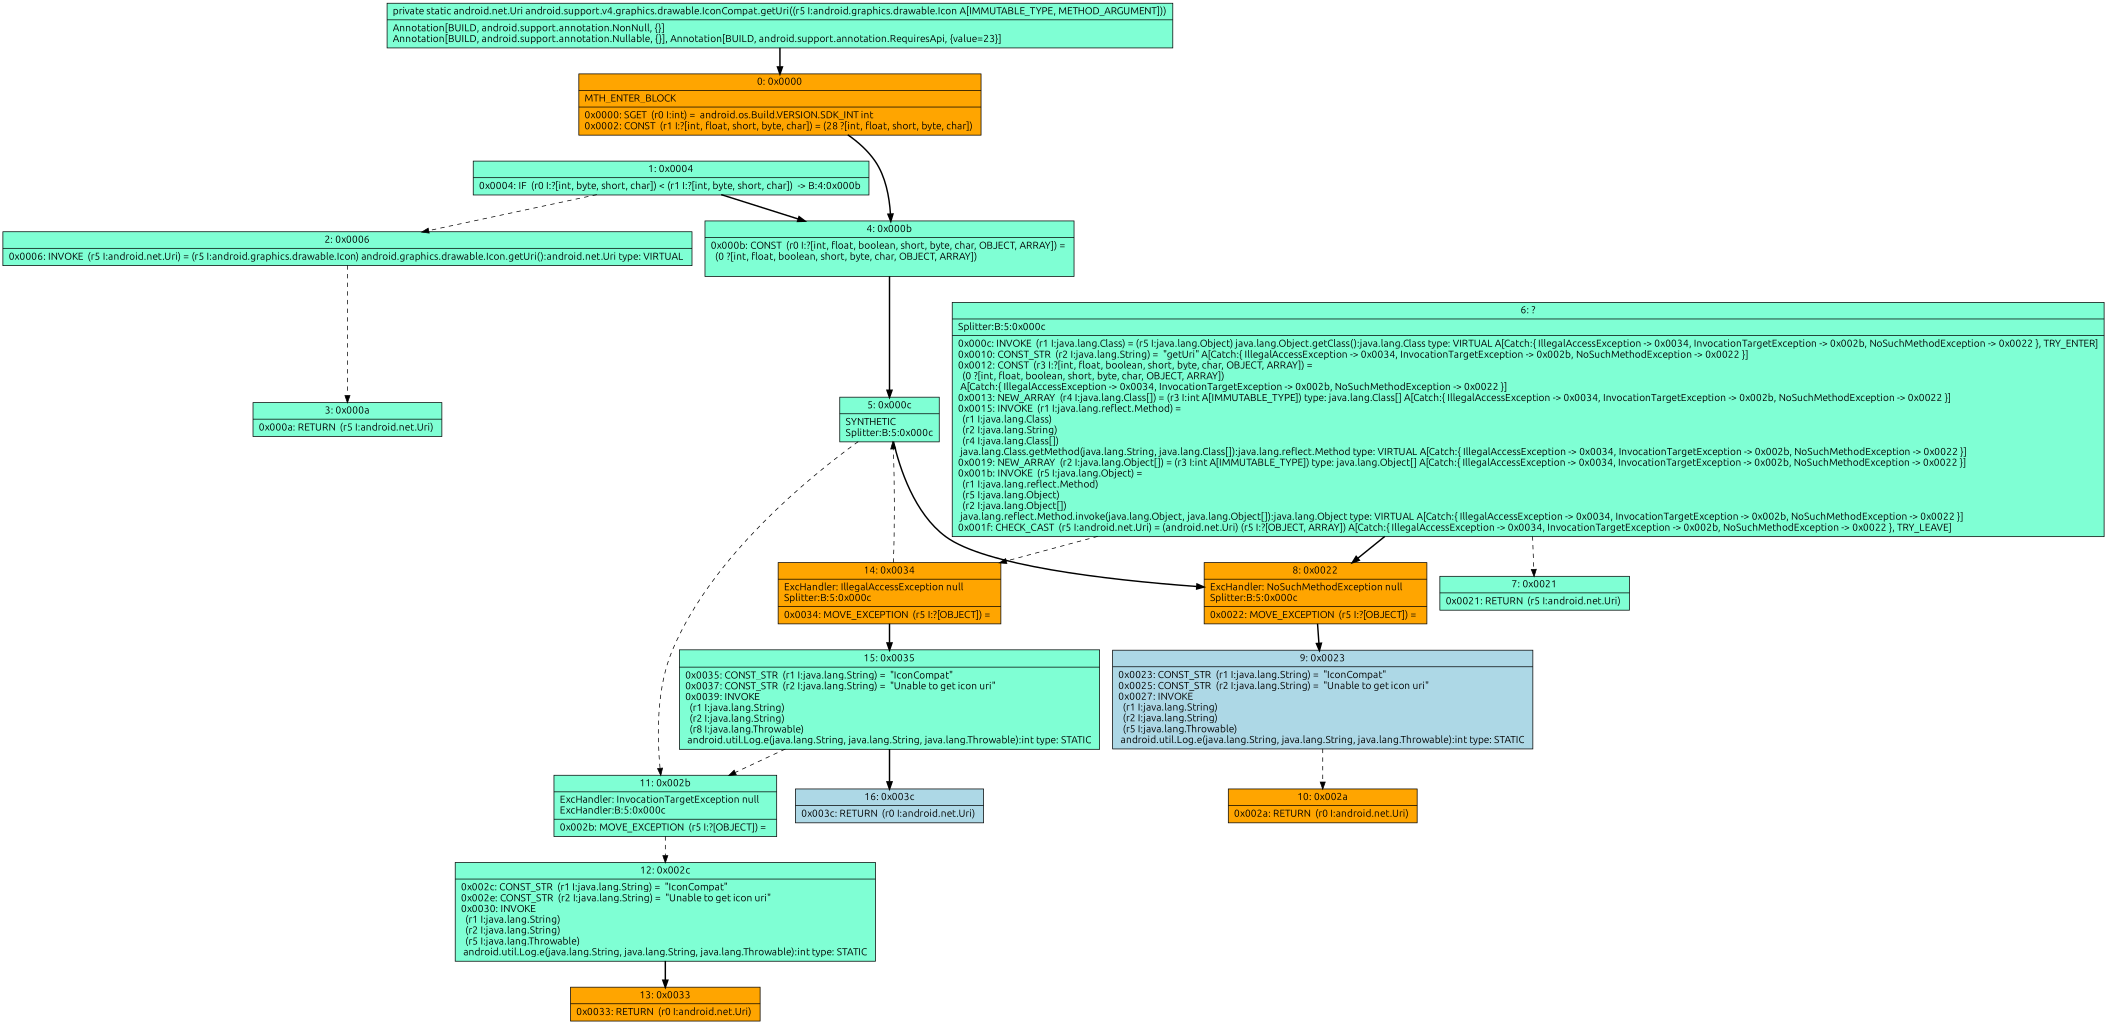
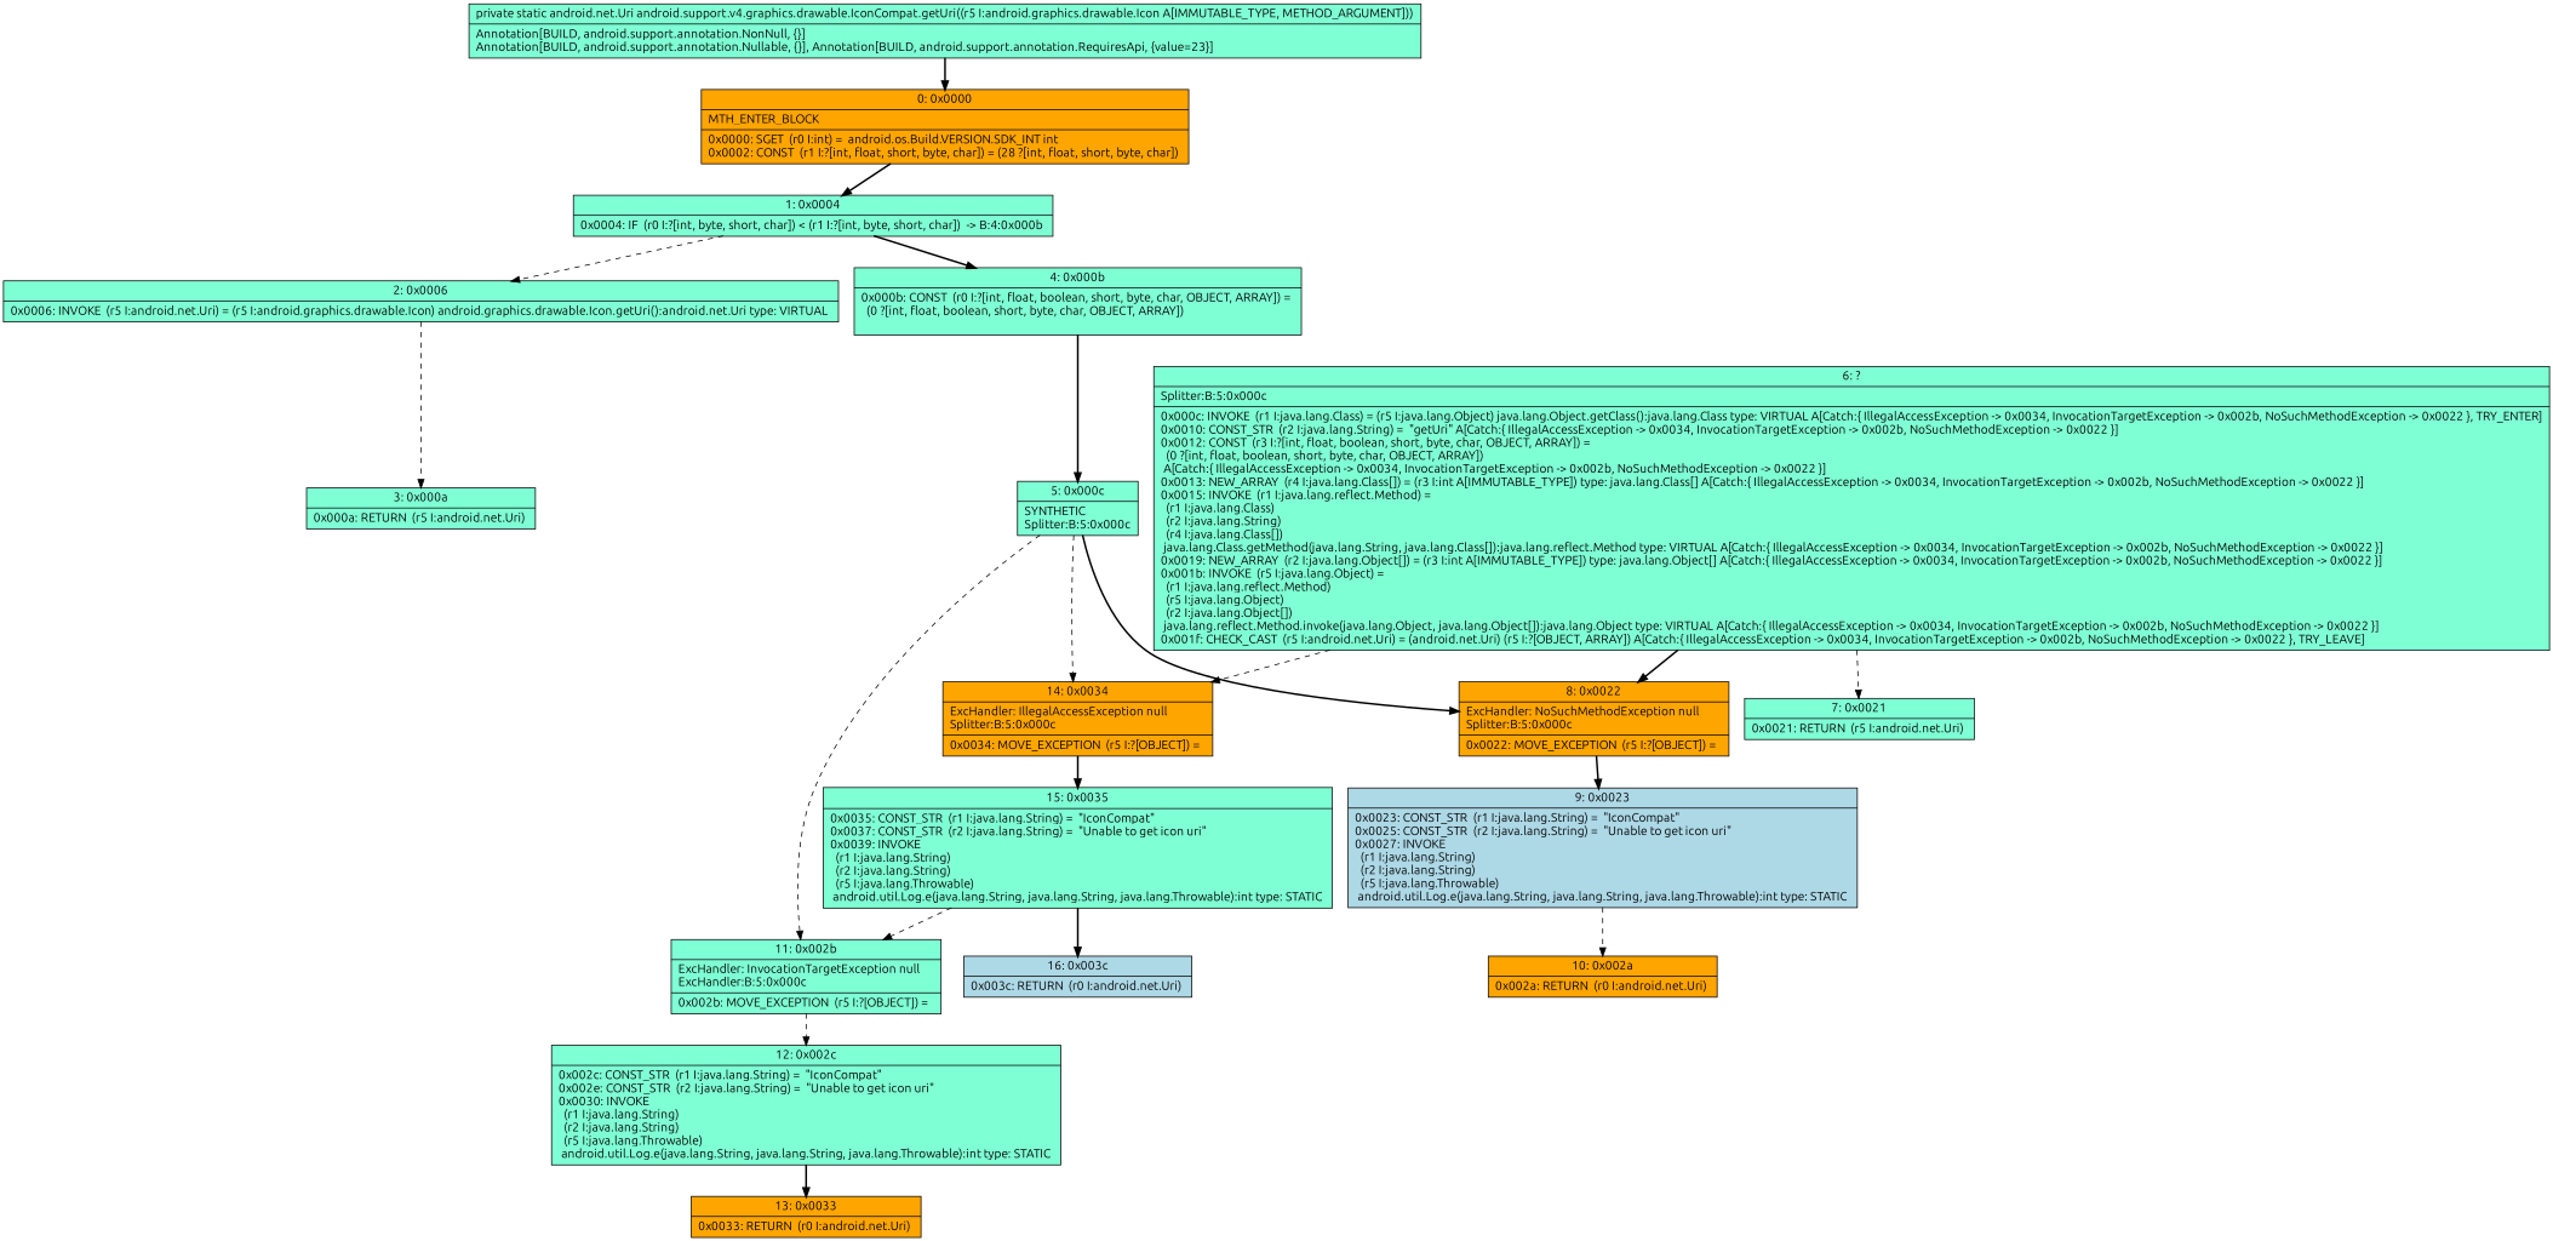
  digraph {
    fontname=Ubuntu
    node [fillcolor=aquamarine fontname=Ubuntu shape=record style=filled]
    edge [fontname=Ubuntu style=bold]
    n1 [fillcolor=orange label="{0\:\ 0x0000|MTH_ENTER_BLOCK\l|0x0000: SGET  (r0 I:int) =  android.os.Build.VERSION.SDK_INT int \l0x0002: CONST  (r1 I:?[int, float, short, byte, char]) = (28 ?[int, float, short, byte, char]) \l}"]
    n2 [label="{1\:\ 0x0004|0x0004: IF  (r0 I:?[int, byte, short, char]) \< (r1 I:?[int, byte, short, char])  \-\> B:4:0x000b \l}"]
    n3 [label="{2\:\ 0x0006|0x0006: INVOKE  (r5 I:android.net.Uri) = (r5 I:android.graphics.drawable.Icon) android.graphics.drawable.Icon.getUri():android.net.Uri type: VIRTUAL \l}"]
    n4 [label="{4\:\ 0x000b|0x000b: CONST  (r0 I:?[int, float, boolean, short, byte, char, OBJECT, ARRAY]) = \l  (0 ?[int, float, boolean, short, byte, char, OBJECT, ARRAY])\l \l}"]
    n5 [label="{3\:\ 0x000a|0x000a: RETURN  (r5 I:android.net.Uri) \l}"]
    n6 [label="{5\:\ 0x000c|SYNTHETIC\lSplitter:B:5:0x000c\l}"]
    n7 [fillcolor=orange label="{8\:\ 0x0022|ExcHandler: NoSuchMethodException null\lSplitter:B:5:0x000c\l|0x0022: MOVE_EXCEPTION  (r5 I:?[OBJECT]) =  \l}"]
    n8 [label="{11\:\ 0x002b|ExcHandler: InvocationTargetException null\lExcHandler:B:5:0x000c\l|0x002b: MOVE_EXCEPTION  (r5 I:?[OBJECT]) =  \l}"]
    n9 [fillcolor=orange label="{14\:\ 0x0034|ExcHandler: IllegalAccessException null\lSplitter:B:5:0x000c\l|0x0034: MOVE_EXCEPTION  (r5 I:?[OBJECT]) =  \l}"]
    n10 [label="{6\:\ ?|Splitter:B:5:0x000c\l|0x000c: INVOKE  (r1 I:java.lang.Class) = (r5 I:java.lang.Object) java.lang.Object.getClass():java.lang.Class type: VIRTUAL A[Catch:\{ IllegalAccessException \-\> 0x0034, InvocationTargetException \-\> 0x002b, NoSuchMethodException \-\> 0x0022 \}, TRY_ENTER]\l0x0010: CONST_STR  (r2 I:java.lang.String) =  \"getUri\" A[Catch:\{ IllegalAccessException \-\> 0x0034, InvocationTargetException \-\> 0x002b, NoSuchMethodException \-\> 0x0022 \}]\l0x0012: CONST  (r3 I:?[int, float, boolean, short, byte, char, OBJECT, ARRAY]) = \l  (0 ?[int, float, boolean, short, byte, char, OBJECT, ARRAY])\l A[Catch:\{ IllegalAccessException \-\> 0x0034, InvocationTargetException \-\> 0x002b, NoSuchMethodException \-\> 0x0022 \}]\l0x0013: NEW_ARRAY  (r4 I:java.lang.Class[]) = (r3 I:int A[IMMUTABLE_TYPE]) type: java.lang.Class[] A[Catch:\{ IllegalAccessException \-\> 0x0034, InvocationTargetException \-\> 0x002b, NoSuchMethodException \-\> 0x0022 \}]\l0x0015: INVOKE  (r1 I:java.lang.reflect.Method) = \l  (r1 I:java.lang.Class)\l  (r2 I:java.lang.String)\l  (r4 I:java.lang.Class[])\l java.lang.Class.getMethod(java.lang.String, java.lang.Class[]):java.lang.reflect.Method type: VIRTUAL A[Catch:\{ IllegalAccessException \-\> 0x0034, InvocationTargetException \-\> 0x002b, NoSuchMethodException \-\> 0x0022 \}]\l0x0019: NEW_ARRAY  (r2 I:java.lang.Object[]) = (r3 I:int A[IMMUTABLE_TYPE]) type: java.lang.Object[] A[Catch:\{ IllegalAccessException \-\> 0x0034, InvocationTargetException \-\> 0x002b, NoSuchMethodException \-\> 0x0022 \}]\l0x001b: INVOKE  (r5 I:java.lang.Object) = \l  (r1 I:java.lang.reflect.Method)\l  (r5 I:java.lang.Object)\l  (r2 I:java.lang.Object[])\l java.lang.reflect.Method.invoke(java.lang.Object, java.lang.Object[]):java.lang.Object type: VIRTUAL A[Catch:\{ IllegalAccessException \-\> 0x0034, InvocationTargetException \-\> 0x002b, NoSuchMethodException \-\> 0x0022 \}]\l0x001f: CHECK_CAST  (r5 I:android.net.Uri) = (android.net.Uri) (r5 I:?[OBJECT, ARRAY]) A[Catch:\{ IllegalAccessException \-\> 0x0034, InvocationTargetException \-\> 0x002b, NoSuchMethodException \-\> 0x0022 \}, TRY_LEAVE]\l}"]
    n11 [label="{7\:\ 0x0021|0x0021: RETURN  (r5 I:android.net.Uri) \l}"]
    n12 [fillcolor=lightblue label="{9\:\ 0x0023|0x0023: CONST_STR  (r1 I:java.lang.String) =  \"IconCompat\" \l0x0025: CONST_STR  (r2 I:java.lang.String) =  \"Unable to get icon uri\" \l0x0027: INVOKE  \l  (r1 I:java.lang.String)\l  (r2 I:java.lang.String)\l  (r5 I:java.lang.Throwable)\l android.util.Log.e(java.lang.String, java.lang.String, java.lang.Throwable):int type: STATIC \l}"]
    n13 [label="{12\:\ 0x002c|0x002c: CONST_STR  (r1 I:java.lang.String) =  \"IconCompat\" \l0x002e: CONST_STR  (r2 I:java.lang.String) =  \"Unable to get icon uri\" \l0x0030: INVOKE  \l  (r1 I:java.lang.String)\l  (r2 I:java.lang.String)\l  (r5 I:java.lang.Throwable)\l android.util.Log.e(java.lang.String, java.lang.String, java.lang.Throwable):int type: STATIC \l}"]
-   n14 [label="{15\:\ 0x0035|0x0035: CONST_STR  (r1 I:java.lang.String) =  \"IconCompat\" \l0x0037: CONST_STR  (r2 I:java.lang.String) =  \"Unable to get icon uri\" \l0x0039: INVOKE  \l  (r1 I:java.lang.String)\l  (r2 I:java.lang.String)\l  (r8 I:java.lang.Throwable)\l android.util.Log.e(java.lang.String, java.lang.String, java.lang.Throwable):int type: STATIC \l}"]
+   n14 [label="{15\:\ 0x0035|0x0035: CONST_STR  (r1 I:java.lang.String) =  \"IconCompat\" \l0x0037: CONST_STR  (r2 I:java.lang.String) =  \"Unable to get icon uri\" \l0x0039: INVOKE  \l  (r1 I:java.lang.String)\l  (r2 I:java.lang.String)\l  (r5 I:java.lang.Throwable)\l android.util.Log.e(java.lang.String, java.lang.String, java.lang.Throwable):int type: STATIC \l}"]
    n15 [fillcolor=orange label="{10\:\ 0x002a|0x002a: RETURN  (r0 I:android.net.Uri) \l}"]
    n16 [fillcolor=orange label="{13\:\ 0x0033|0x0033: RETURN  (r0 I:android.net.Uri) \l}"]
    n17 [fillcolor=lightblue label="{16\:\ 0x003c|0x003c: RETURN  (r0 I:android.net.Uri) \l}"]
    n18 [label="{private static android.net.Uri android.support.v4.graphics.drawable.IconCompat.getUri((r5 I:android.graphics.drawable.Icon A[IMMUTABLE_TYPE, METHOD_ARGUMENT]))  | Annotation[BUILD, android.support.annotation.NonNull, \{\}]\lAnnotation[BUILD, android.support.annotation.Nullable, \{\}], Annotation[BUILD, android.support.annotation.RequiresApi, \{value=23\}]\l}"]
-   n1 -> n4
+   n1 -> n2
    n2 -> n3 [style=dashed]
    n2 -> n4
    n3 -> n5 [style=dashed]
    n4 -> n6
    n6 -> n7
    n6 -> n8 [style=dashed]
-   n9 -> n6 [style=dashed]
+   n6 -> n9 [style=dashed]
    n7 -> n12
    n8 -> n13 [style=dashed]
    n9 -> n14
    n10 -> n7
    n10 -> n9 [style=dashed]
    n10 -> n11 [style=dashed]
    n12 -> n15 [style=dashed]
    n13 -> n16
    n14 -> n8 [style=dashed]
    n14 -> n17
    n18 -> n1
  }
